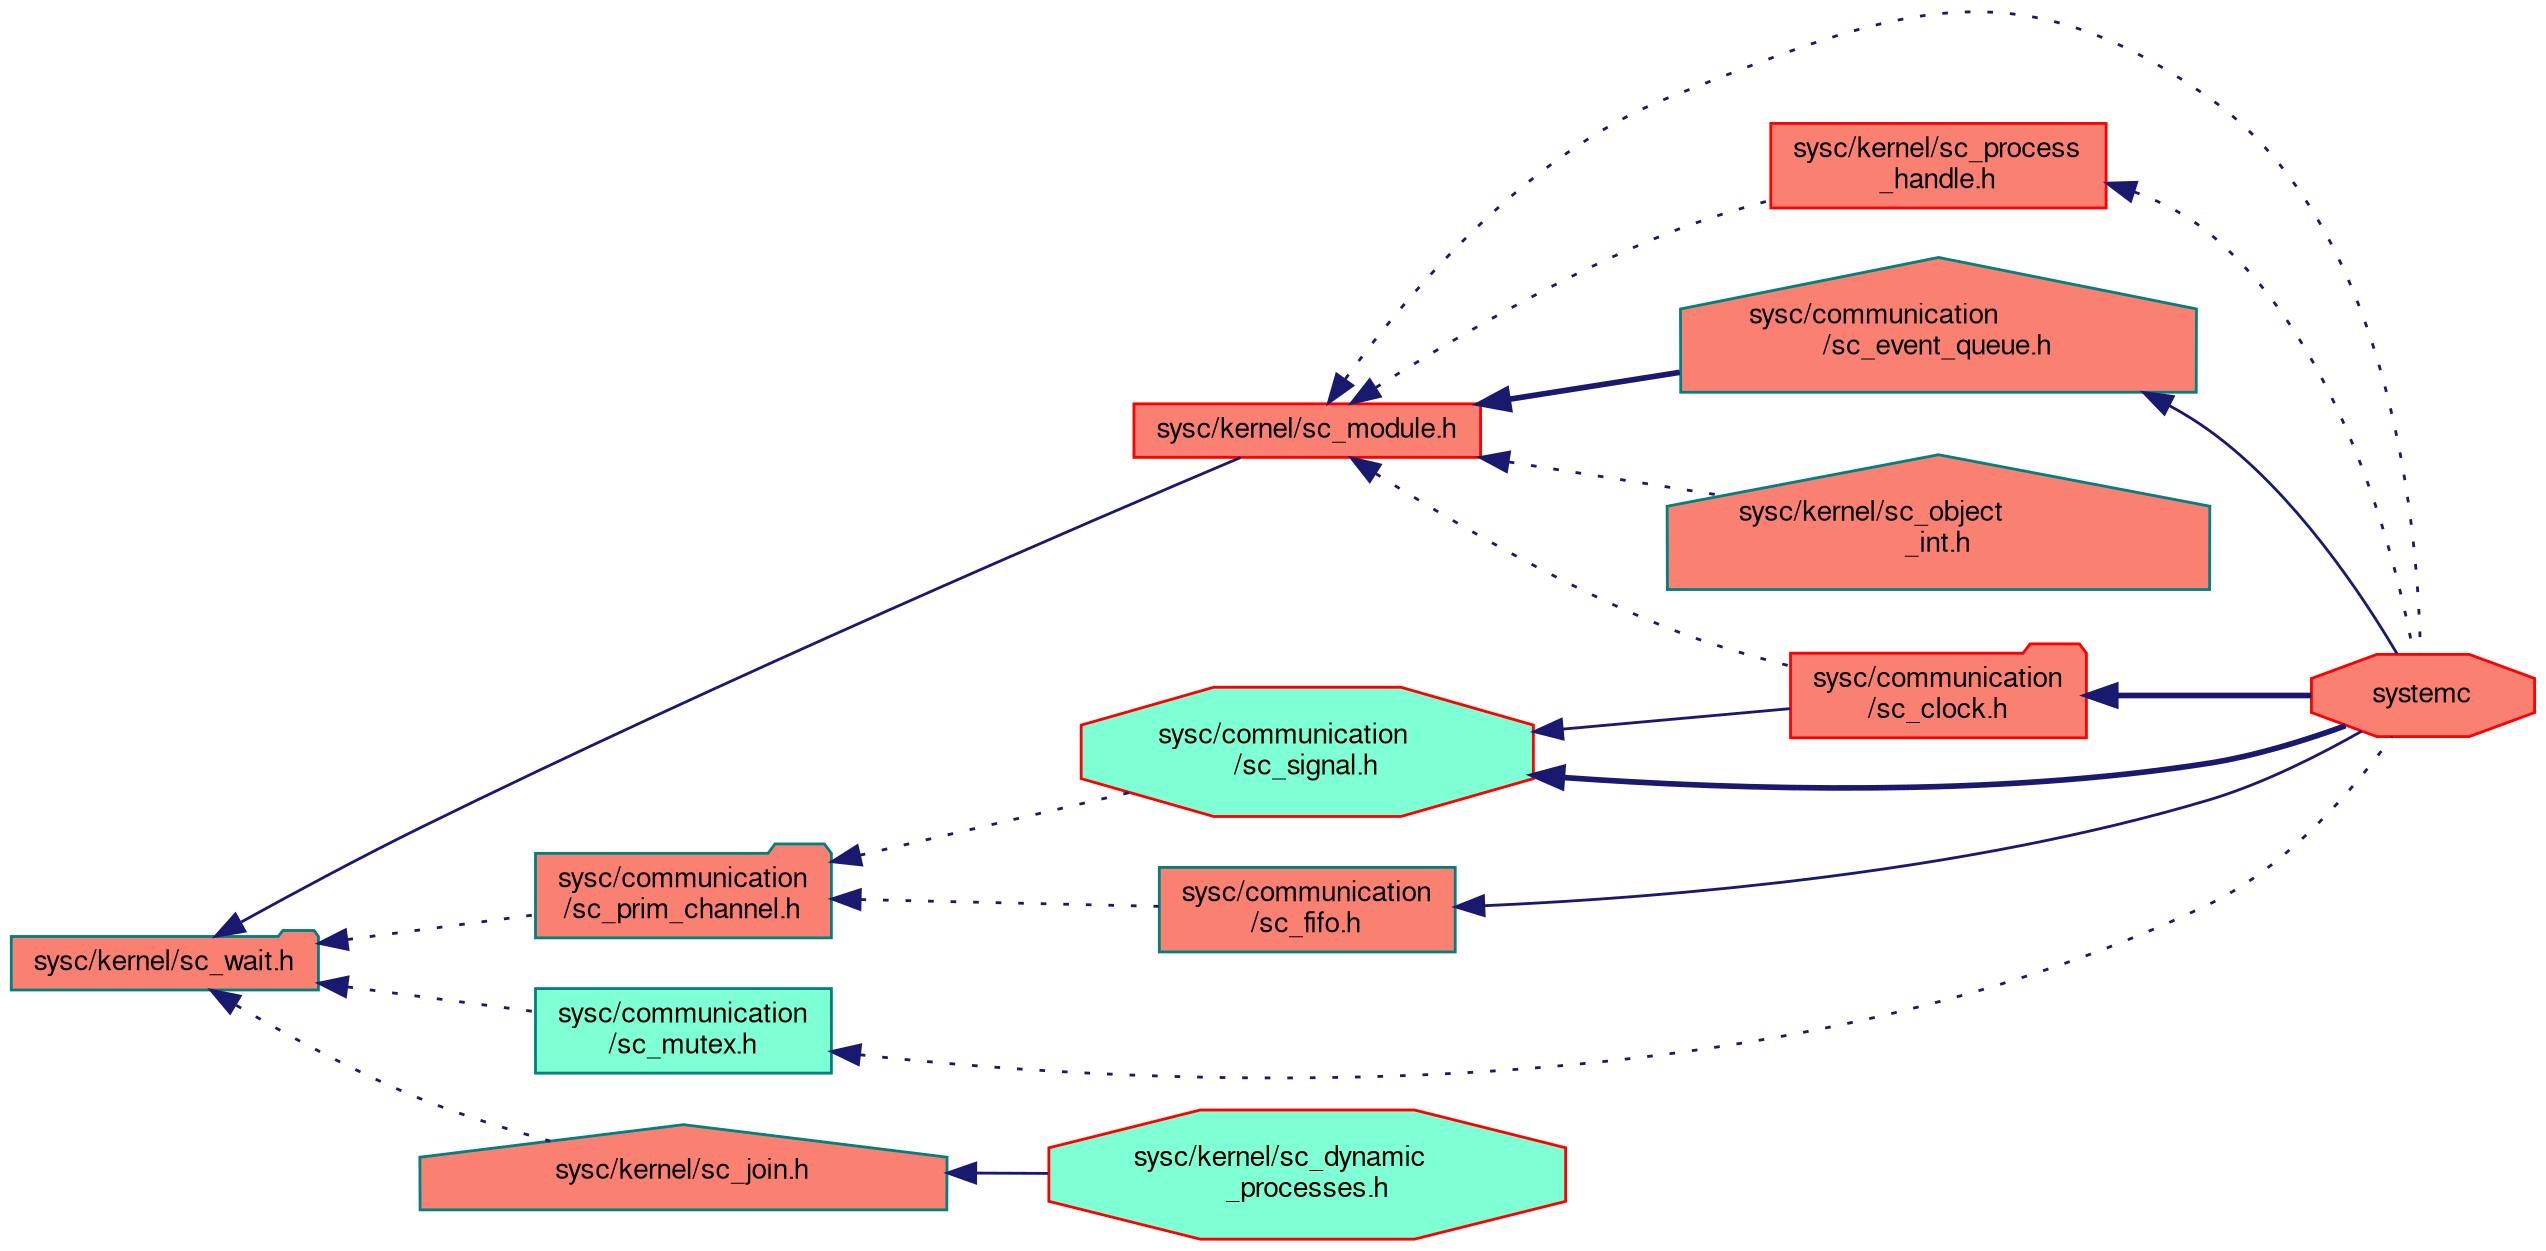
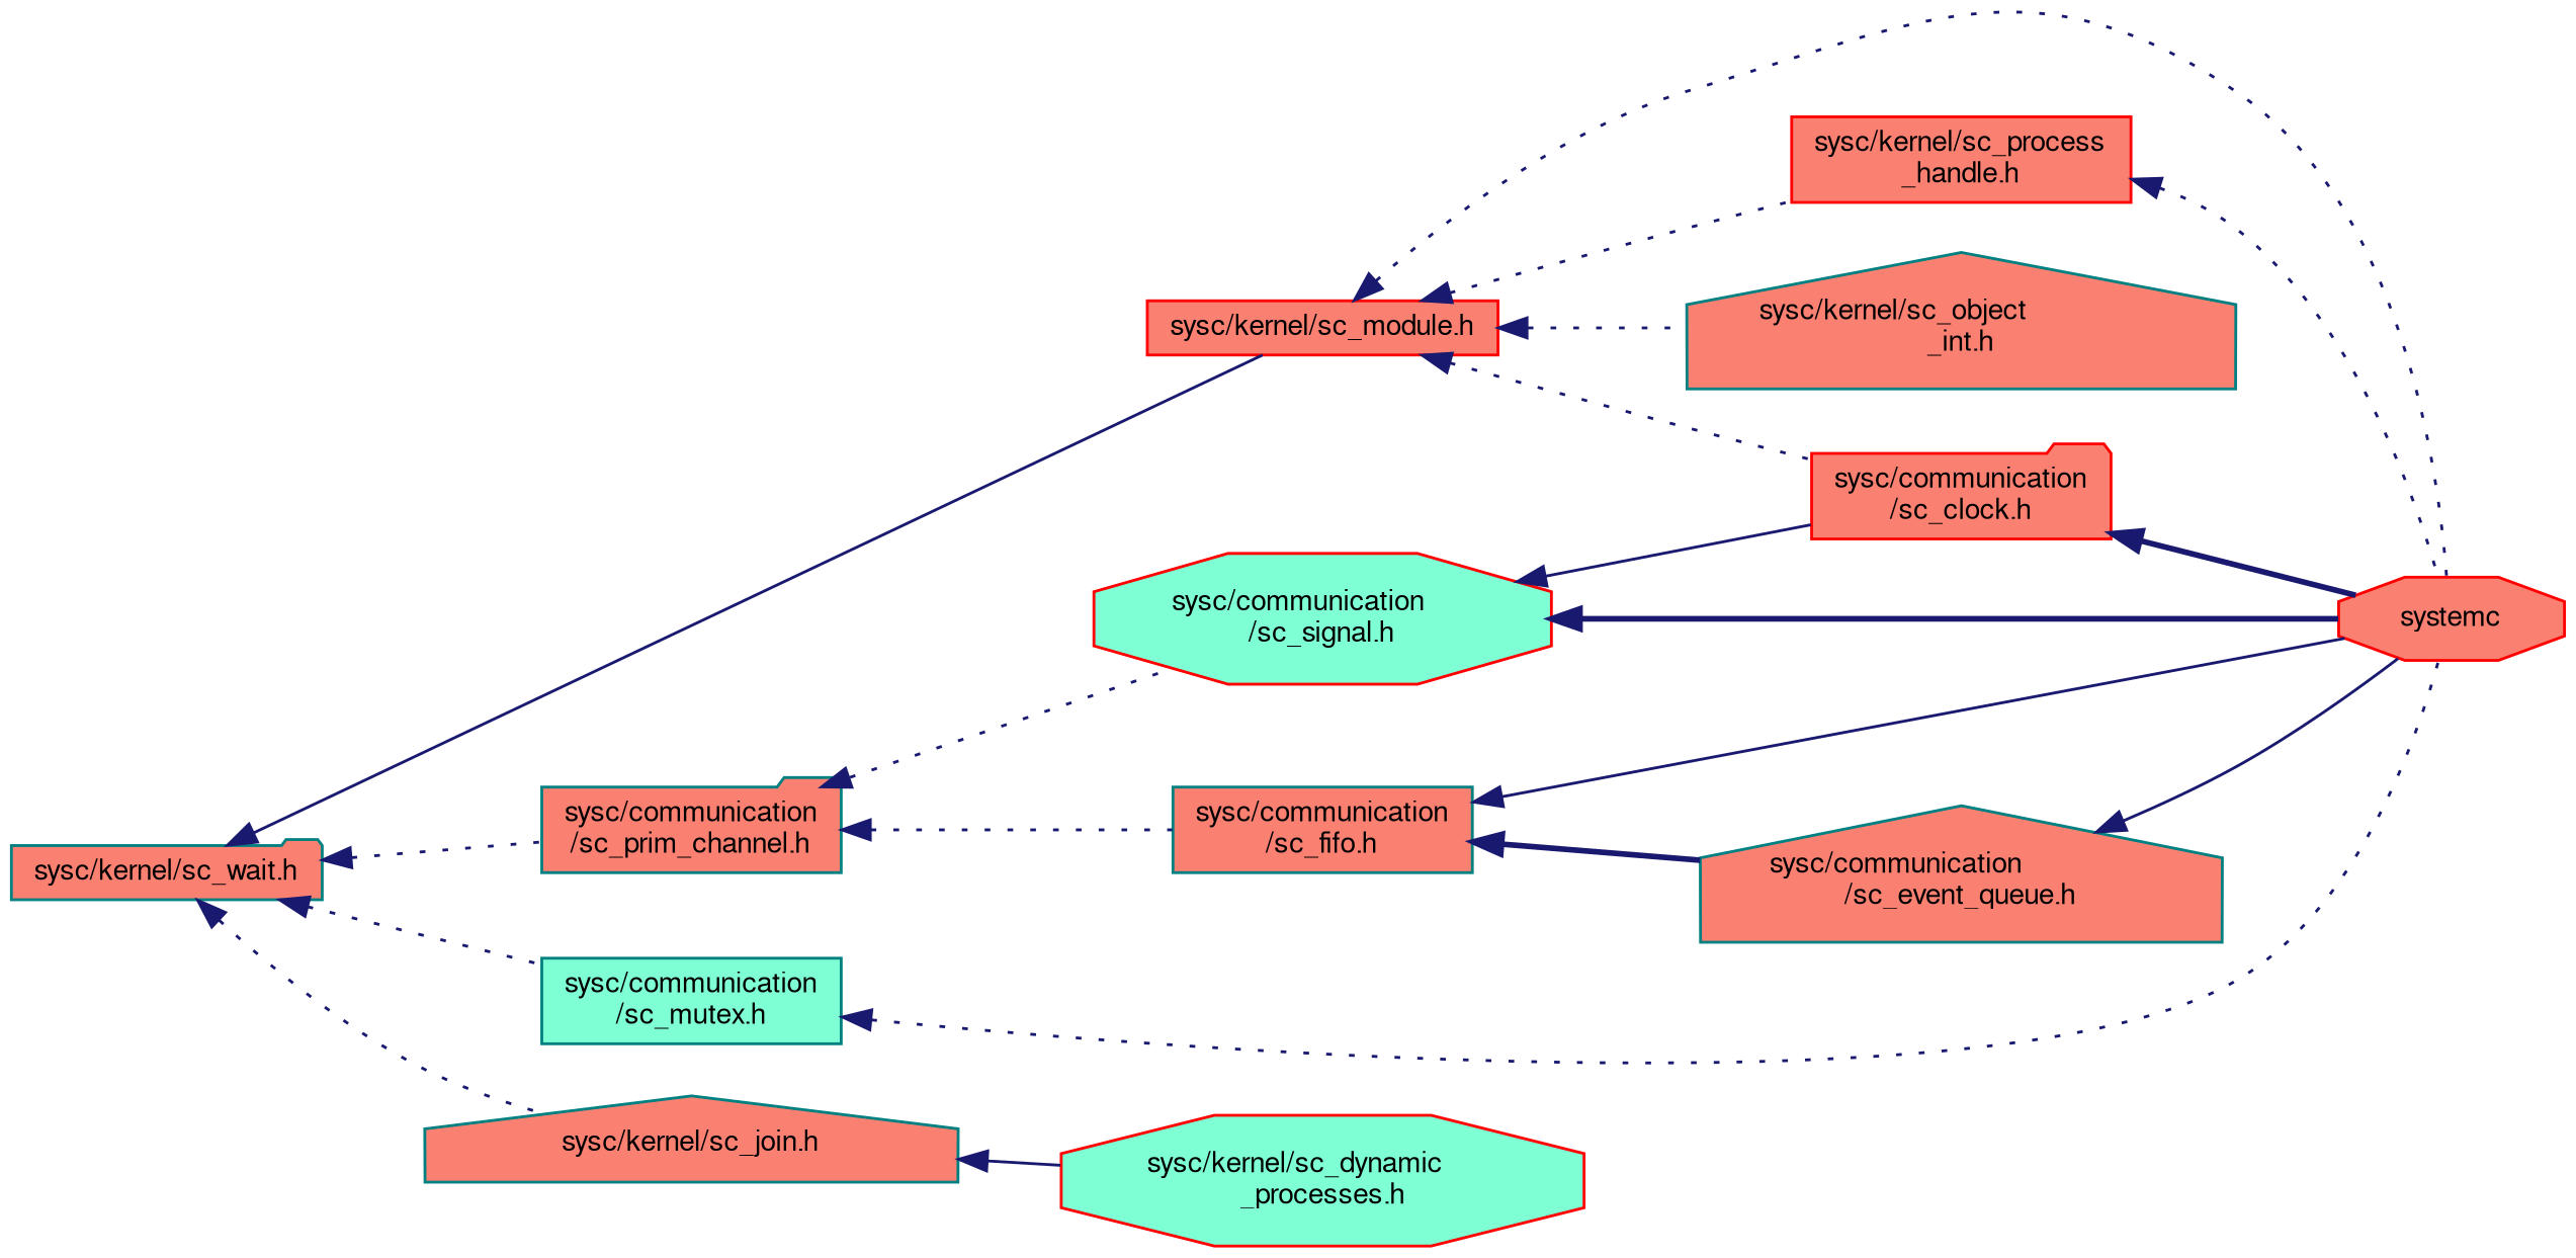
  digraph {
    rankdir=LR
    node [color=teal fillcolor=salmon fontname=FreeSans fontsize=10 shape=box style=filled]
    edge [color=midnightblue dir=back fontname=FreeSans fontsize=10 labelfontname=FreeSans labelfontsize=10 style=dotted]
    n1 [fontcolor=black height=0.2 label="sysc/kernel/sc_wait.h" shape=folder width=0.4]
    n2 [color=red height=0.2 label="sysc/kernel/sc_module.h" width=0.4]
    n3 [height=0.2 label="sysc/communication\l/sc_prim_channel.h" shape=folder width=0.4]
    n4 [fillcolor=aquamarine height=0.2 label="sysc/communication\l/sc_mutex.h" width=0.4]
    n5 [height=0.2 label="sysc/kernel/sc_join.h" shape=house width=0.4]
    n6 [color=red height=0.2 label=systemc shape=octagon width=0.4]
    n7 [color=red height=0.2 label="sysc/kernel/sc_process\l_handle.h" width=0.4]
    n8 [color=red height=0.2 label="sysc/communication\l/sc_clock.h" shape=folder width=0.4]
    n9 [height=0.2 label="sysc/communication\l/sc_event_queue.h" shape=house width=0.4]
    n10 [height=0.2 label="sysc/kernel/sc_object\l_int.h" shape=house width=0.4]
    n11 [color=red fillcolor=aquamarine height=0.2 label="sysc/communication\l/sc_signal.h" shape=octagon width=0.4]
    n12 [height=0.2 label="sysc/communication\l/sc_fifo.h" width=0.4]
    n13 [color=red fillcolor=aquamarine height=0.2 label="sysc/kernel/sc_dynamic\l_processes.h" shape=octagon width=0.4]
    n1 -> n2 [style=solid]
    n1 -> n3
    n1 -> n4
    n1 -> n5
    n2 -> n6
    n2 -> n7
    n2 -> n8
-   n2 -> n9 [style=bold]
+   n12 -> n9 [style=bold]
    n2 -> n10
    n3 -> n11
    n3 -> n12
    n4 -> n6
    n5 -> n13 [style=solid]
    n7 -> n6
    n8 -> n6 [style=bold]
    n9 -> n6 [style=solid]
    n11 -> n6 [style=bold]
    n11 -> n8 [style=solid]
    n12 -> n6 [style=solid]
  }
